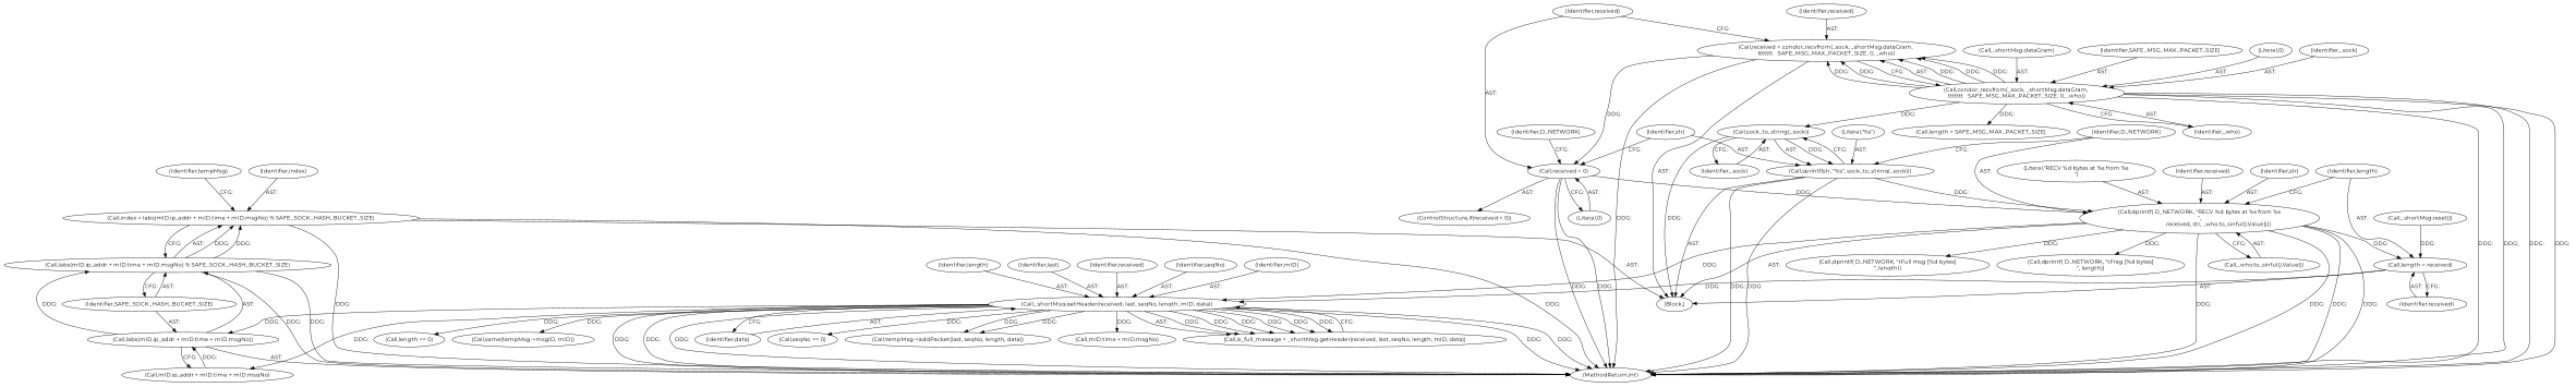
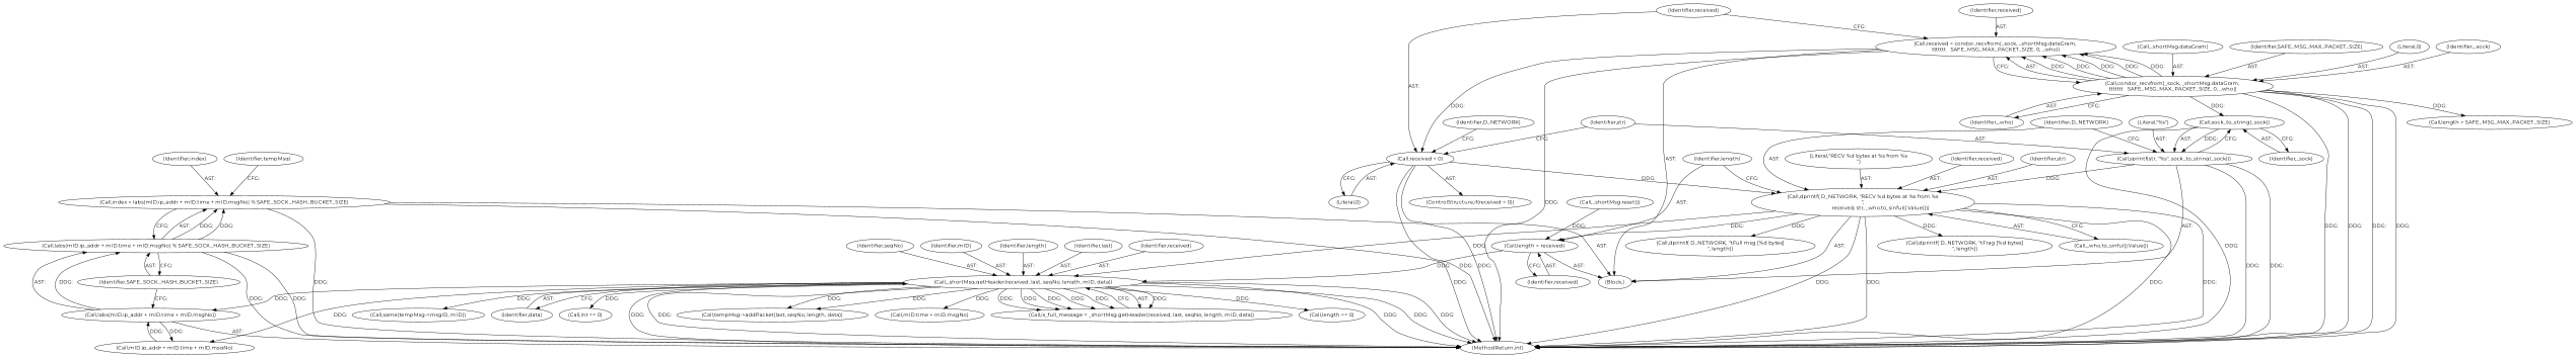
  digraph {
    fontname=Montserrat
    node [fontname=Montserrat]
    edge [fontname=Montserrat]
    n1 [label="(Call,index = labs(mID.ip_addr + mID.time + mID.msgNo) % SAFE_SOCK_HASH_BUCKET_SIZE)"]
    n2 [label="(Call,labs(mID.ip_addr + mID.time + mID.msgNo) % SAFE_SOCK_HASH_BUCKET_SIZE)"]
    n3 [label="(Block,)"]
    n4 [label="(MethodReturn,int)"]
    n5 [label="(Identifier,SAFE_SOCK_HASH_BUCKET_SIZE)"]
    n6 [label="(Call,labs(mID.ip_addr + mID.time + mID.msgNo))"]
    n7 [label="(Call,mID.ip_addr + mID.time + mID.msgNo)"]
    n8 [label="(Call,_shortMsg.getHeader(received, last, seqNo, length, mID, data))"]
    n9 [label="(Call,tempMsg->addPacket(last, seqNo, length, data))"]
    n10 [label="(Call,mID.time + mID.msgNo)"]
    n11 [label="(Call,is_full_message = _shortMsg.getHeader(received, last, seqNo, length, mID, data))"]
    n12 [label="(Call,length <= 0)"]
    n13 [label="(Call,same(tempMsg->msgID, mID))"]
    n14 [label="(Identifier,data)"]
-   n15 [label="(Call,seqNo == 0)"]
+   n15 [label="(Call,int == 0)"]
    n16 [label="(Call,dprintf( D_NETWORK, \"RECV %d bytes at %s from %s\n\",\n                         received, str, _who.to_sinful().Value()))"]
    n17 [label="(Call,length = received)"]
    n18 [label="(Call,dprintf( D_NETWORK, \"\tFrag [%d bytes]\n\", length))"]
    n19 [label="(Call,_who.to_sinful().Value())"]
    n20 [label="(Call,dprintf( D_NETWORK, \"\tFull msg [%d bytes]\n\", length))"]
    n21 [label="(Identifier,received)"]
    n22 [label="(Call,received < 0)"]
    n23 [label="(ControlStructure,if(received < 0))"]
    n24 [label="(Literal,0)"]
    n25 [label="(Call,received = condor_recvfrom(_sock, _shortMsg.dataGram, \n\t\t\t\t\t\t\t   SAFE_MSG_MAX_PACKET_SIZE, 0, _who))"]
    n26 [label="(Call,condor_recvfrom(_sock, _shortMsg.dataGram, \n\t\t\t\t\t\t\t   SAFE_MSG_MAX_PACKET_SIZE, 0, _who))"]
    n27 [label="(Call,sock_to_string(_sock))"]
    n28 [label="(Call,length > SAFE_MSG_MAX_PACKET_SIZE)"]
    n29 [label="(Identifier,_who)"]
    n30 [label="(Call,sprintf(str, \"%s\", sock_to_string(_sock)))"]
    n31 [label="(Identifier,_sock)"]
    n32 [label="(Call,_shortMsg.reset())"]
    n33 [label="(Call,_shortMsg.dataGram)"]
    n34 [label="(Identifier,str)"]
    n35 [label="(Literal,\"%s\")"]
    n36 [label="(Identifier,received)"]
    n37 [label="(Identifier,index)"]
    n38 [label="(Identifier,SAFE_MSG_MAX_PACKET_SIZE)"]
    n39 [label="(Identifier,length)"]
    n40 [label="(Identifier,last)"]
    n41 [label="(Identifier,D_NETWORK)"]
    n42 [label="(Literal,0)"]
    n43 [label="(Identifier,str)"]
    n44 [label="(Identifier,received)"]
    n45 [label="(Identifier,received)"]
    n46 [label="(Identifier,seqNo)"]
    n47 [label="(Identifier,mID)"]
    n48 [label="(Identifier,length)"]
    n49 [label="(Identifier,tempMsg)"]
    n50 [label="(Identifier,D_NETWORK)"]
    n51 [label="(Literal,\"RECV %d bytes at %s from %s\n\")"]
    n52 [label="(Identifier,received)"]
    n53 [label="(Identifier,_sock)"]
    n1 -> n2 [label="CFG: "]
    n1 -> n3 [label="AST: "]
    n1 -> n4 [label="DDG: "]
    n1 -> n4 [label="DDG: "]
    n2 -> n1 [label="AST: "]
    n2 -> n1 [label="DDG: "]
    n2 -> n1 [label="DDG: "]
    n2 -> n4 [label="DDG: "]
    n2 -> n4 [label="DDG: "]
    n2 -> n5 [label="CFG: "]
    n5 -> n2 [label="AST: "]
-   n5 -> n6 [label="AST: "]
+   n5 -> n6 [label="CFG: "]
    n6 -> n2 [label="AST: "]
    n6 -> n2 [label="DDG: "]
    n6 -> n4 [label="AST: "]
-   n6 -> n7 [label="CFG: "]
+   n6 -> n7 [label="DDG: "]
    n7 -> n6 [label="DDG: "]
    n8 -> n4 [label="DDG: "]
    n8 -> n4 [label="DDG: "]
    n8 -> n4 [label="DDG: "]
    n8 -> n4 [label="DDG: "]
    n8 -> n4 [label="DDG: "]
    n8 -> n6 [label="DDG: "]
    n8 -> n7 [label="DDG: "]
    n8 -> n9 [label="DDG: "]
    n8 -> n9 [label="DDG: "]
    n8 -> n10 [label="DDG: "]
    n8 -> n11 [label="AST: "]
    n8 -> n11 [label="DDG: "]
    n8 -> n11 [label="DDG: "]
    n8 -> n11 [label="DDG: "]
    n8 -> n11 [label="DDG: "]
    n8 -> n11 [label="DDG: "]
    n8 -> n11 [label="DDG: "]
    n8 -> n12 [label="DDG: "]
    n8 -> n13 [label="DDG: "]
    n8 -> n14 [label="CFG: "]
    n8 -> n15 [label="DDG: "]
    n11 -> n8 [label="CFG: "]
    n14 -> n8 [label="AST: "]
    n16 -> n3 [label="AST: "]
    n16 -> n4 [label="DDG: "]
    n16 -> n4 [label="DDG: "]
    n16 -> n4 [label="DDG: "]
    n16 -> n4 [label="DDG: "]
    n16 -> n8 [label="DDG: "]
    n16 -> n17 [label="DDG: "]
    n16 -> n18 [label="DDG: "]
    n16 -> n19 [label="CFG: "]
    n16 -> n20 [label="DDG: "]
    n17 -> n3 [label="AST: "]
    n17 -> n8 [label="DDG: "]
    n17 -> n21 [label="CFG: "]
    n19 -> n16 [label="AST: "]
    n21 -> n17 [label="AST: "]
    n22 -> n4 [label="DDG: "]
    n22 -> n4 [label="DDG: "]
    n22 -> n16 [label="DDG: "]
    n22 -> n23 [label="AST: "]
    n22 -> n24 [label="CFG: "]
    n24 -> n22 [label="AST: "]
    n25 -> n3 [label="AST: "]
    n25 -> n4 [label="DDG: "]
    n25 -> n22 [label="DDG: "]
    n25 -> n26 [label="CFG: "]
    n26 -> n4 [label="DDG: "]
    n26 -> n4 [label="DDG: "]
    n26 -> n4 [label="DDG: "]
    n26 -> n4 [label="DDG: "]
    n26 -> n25 [label="AST: "]
    n26 -> n25 [label="DDG: "]
    n26 -> n25 [label="DDG: "]
    n26 -> n25 [label="DDG: "]
    n26 -> n25 [label="DDG: "]
    n26 -> n25 [label="DDG: "]
    n26 -> n27 [label="DDG: "]
    n26 -> n28 [label="DDG: "]
    n26 -> n29 [label="CFG: "]
-   n27 -> n3 [label="DDG: "]
+   n27 -> n4 [label="DDG: "]
    n27 -> n30 [label="AST: "]
    n27 -> n30 [label="DDG: "]
    n27 -> n31 [label="CFG: "]
    n29 -> n26 [label="AST: "]
    n30 -> n3 [label="AST: "]
    n30 -> n4 [label="DDG: "]
    n30 -> n4 [label="DDG: "]
    n30 -> n16 [label="DDG: "]
    n30 -> n27 [label="CFG: "]
    n31 -> n27 [label="AST: "]
    n32 -> n17 [label="DDG: "]
    n33 -> n26 [label="AST: "]
    n34 -> n22 [label="CFG: "]
    n34 -> n30 [label="AST: "]
    n35 -> n30 [label="AST: "]
    n36 -> n25 [label="AST: "]
    n37 -> n1 [label="AST: "]
    n38 -> n26 [label="AST: "]
    n39 -> n8 [label="AST: "]
    n40 -> n8 [label="AST: "]
    n41 -> n16 [label="AST: "]
    n41 -> n30 [label="CFG: "]
    n42 -> n26 [label="AST: "]
    n43 -> n16 [label="AST: "]
    n44 -> n22 [label="AST: "]
    n44 -> n25 [label="CFG: "]
    n45 -> n8 [label="AST: "]
    n46 -> n8 [label="AST: "]
    n47 -> n8 [label="AST: "]
    n48 -> n16 [label="CFG: "]
    n48 -> n17 [label="AST: "]
    n49 -> n1 [label="CFG: "]
    n50 -> n22 [label="CFG: "]
    n51 -> n16 [label="AST: "]
    n52 -> n16 [label="AST: "]
    n53 -> n26 [label="AST: "]
  }
